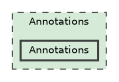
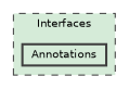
  digraph {
    compound=true
    rankdir=LR
    fontname="DejaVu Sans"
    n1 [color=grey25 fillcolor="#d5ebd8" fontname="DejaVu Sans" fontsize=10 height=0.2 label=Annotations shape=box style="filled,bold" width=0.4]
    subgraph cluster_1 {
      bgcolor="#d5ebd8"
      fontsize=10
-     label=Annotations
+     label=Interfaces
      pencolor=grey25
      style="filled,dashed"
      n1
    }
  }
